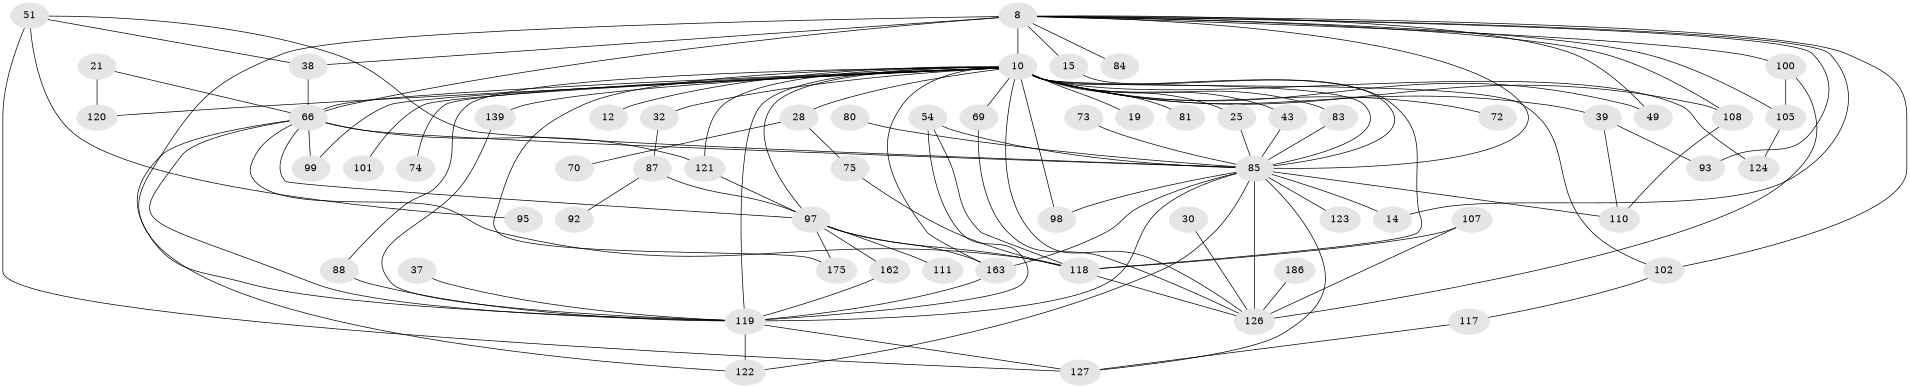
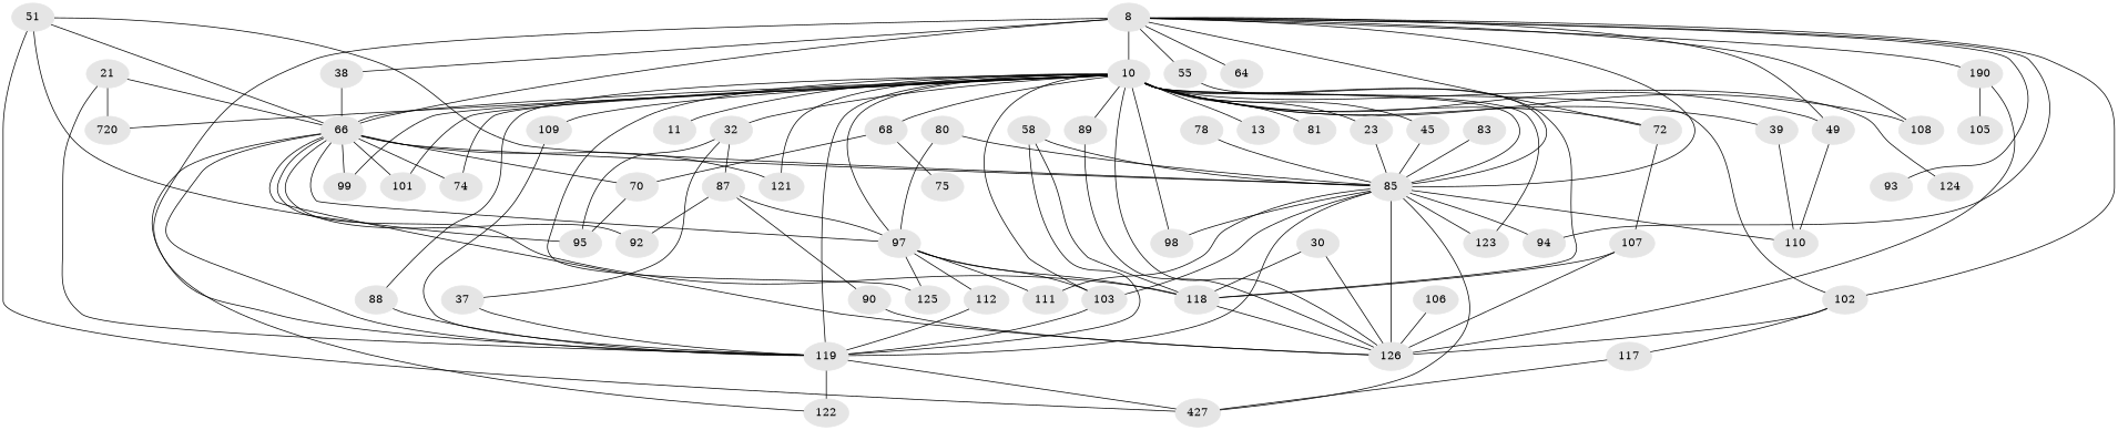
  graph {
    node [color=gray90 style=filled]
    8 [super="+7"]
    10 [super="+2+9"]
-   15
+   15 [label=55]
    38
    49 [super="+28"]
-   64 [label=84]
+   64
    66 [super="+33+6"]
    85 [super="+59+1"]
    93
-   94 [label=14]
-   100
+   94
+   100 [label=190]
    102 [super="+53+55"]
    105 [super="+26"]
    108
    119 [super="+52"]
-   12
-   13 [label=19]
-   25
+   12 [label=11]
+   13
+   25 [label=23]
    32
    39
-   43
-   68 [label=28]
+   43 [label=45]
+   68
    72 [super="+18"]
    74
    81
    88
-   89 [super="+78" label=69]
+   89 [super="+78"]
    97 [super="+65+84+62"]
    98 [super="+91"]
    99
    101
-   103 [super="+69+14+54" label=163]
-   109 [super="+50" label=139]
+   103 [super="+69+14+54"]
+   109 [super="+50"]
    118 [super="+60+23+104+115"]
-   120 [super="+96"]
+   120 [super="+96" label=720]
    121 [super="+71"]
    123
    124
-   125 [label=175]
+   125
    126 [super="+67+36+114+31"]
    110 [super="+76+41"]
    70
    92
    122 [super="+61"]
-   127 [super="+17+116+82"]
+   127 [super="+17+116+82" label=427]
    111
    95 [super="+56+86"]
    117
    37
    87
    75
    107 [super="+63"]
-   112 [label=162]
+   112
    21
    30
+   90
    51
-   58 [label=54]
-   73
+   58
+   73 [label=78]
    80
    83
-   106 [label=186]
+   106
    8 -- 10 [weight=6]
    8 -- 15
    8 -- 38
    8 -- 49
    8 -- 64 [weight=2]
    8 -- 66 [weight=5]
    8 -- 85 [weight=3]
    8 -- 93
    8 -- 94
    8 -- 100
    8 -- 102
-   8 -- 105 [weight=2]
+   8 -- 72 [weight=2]
    8 -- 108
    8 -- 119 [weight=5]
    10 -- 49 [weight=2]
    10 -- 66 [weight=7]
    10 -- 85 [weight=4]
    10 -- 102
    10 -- 108
    10 -- 119 [weight=9]
    10 -- 12
    10 -- 13 [weight=2]
    10 -- 25
    10 -- 32 [weight=2]
    10 -- 39 [weight=2]
    10 -- 43
    10 -- 68 [weight=2]
    10 -- 72 [weight=3]
    10 -- 74
    10 -- 81 [weight=2]
    10 -- 88
    10 -- 89 [weight=2]
    10 -- 97 [weight=2]
    10 -- 98
    10 -- 99
    10 -- 101
    10 -- 103
    10 -- 109 [weight=2]
    10 -- 118 [weight=10]
    10 -- 120 [weight=2]
    10 -- 121
-   10 -- 83
+   10 -- 123
    10 -- 124
    10 -- 125
    10 -- 126
    15 -- 85
    38 -- 66
-   108 -- 110
+   49 -- 110
    66 -- 85 [weight=2]
    66 -- 119 [weight=4]
+   66 -- 74
    66 -- 97 [weight=4]
    66 -- 99
+   66 -- 101
    66 -- 118 [weight=2]
    66 -- 121 [weight=2]
+   66 -- 126 [weight=3]
+   66 -- 70
+   66 -- 92
    66 -- 122
    85 -- 94
    85 -- 119 [weight=2]
    85 -- 98 [weight=2]
    85 -- 103
    85 -- 123
    85 -- 126 [weight=5]
    85 -- 110
    85 -- 127 [weight=2]
-   85 -- 122
+   85 -- 111
    100 -- 105
    100 -- 126
+   102 -- 126 [weight=2]
    102 -- 117
-   105 -- 124
    119 -- 122
    119 -- 127
    25 -- 85
+   32 -- 95
+   32 -- 37
    32 -- 87
-   39 -- 93
    39 -- 110
    43 -- 85
    68 -- 70
    68 -- 75
+   72 -- 107
    88 -- 119
    89 -- 126
    97 -- 103 [weight=2]
    97 -- 118
    97 -- 125
    97 -- 111
    97 -- 112
    103 -- 119
    109 -- 119
    118 -- 126 [weight=2]
+   70 -- 95
    117 -- 127
    37 -- 119
    87 -- 97
    87 -- 92
-   75 -- 118
+   87 -- 90
+   30 -- 118
    107 -- 118
    107 -- 126
    112 -- 119
    21 -- 66
+   21 -- 119
    21 -- 120
    30 -- 126
-   51 -- 38
+   90 -- 126
+   51 -- 66
    51 -- 85
    51 -- 127 [weight=2]
    51 -- 95 [weight=2]
    58 -- 85
    58 -- 119
    58 -- 118
    73 -- 85
    80 -- 85
-   121 -- 97
+   80 -- 97
    83 -- 85
    106 -- 126 [weight=2]
  }
